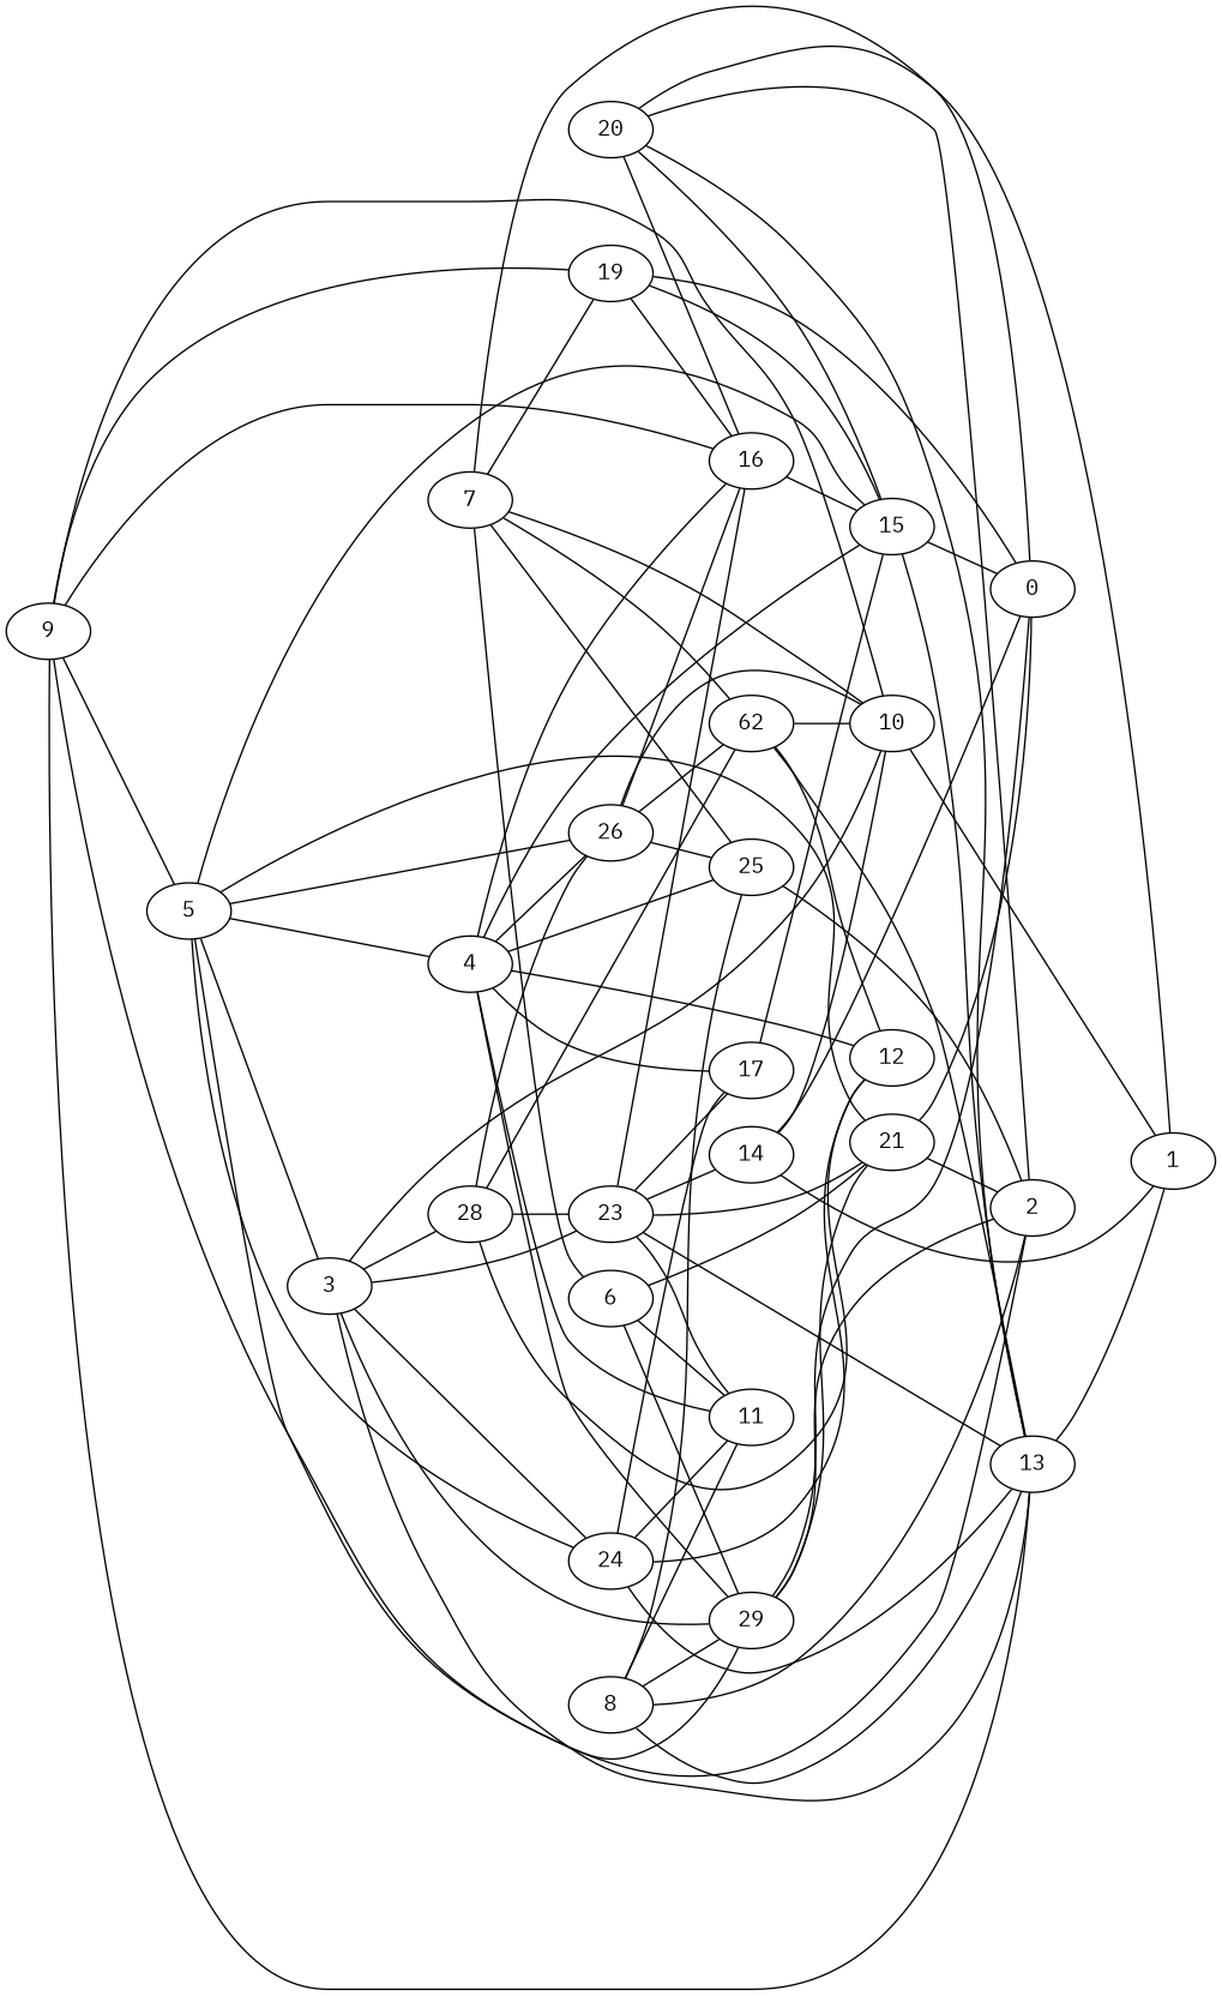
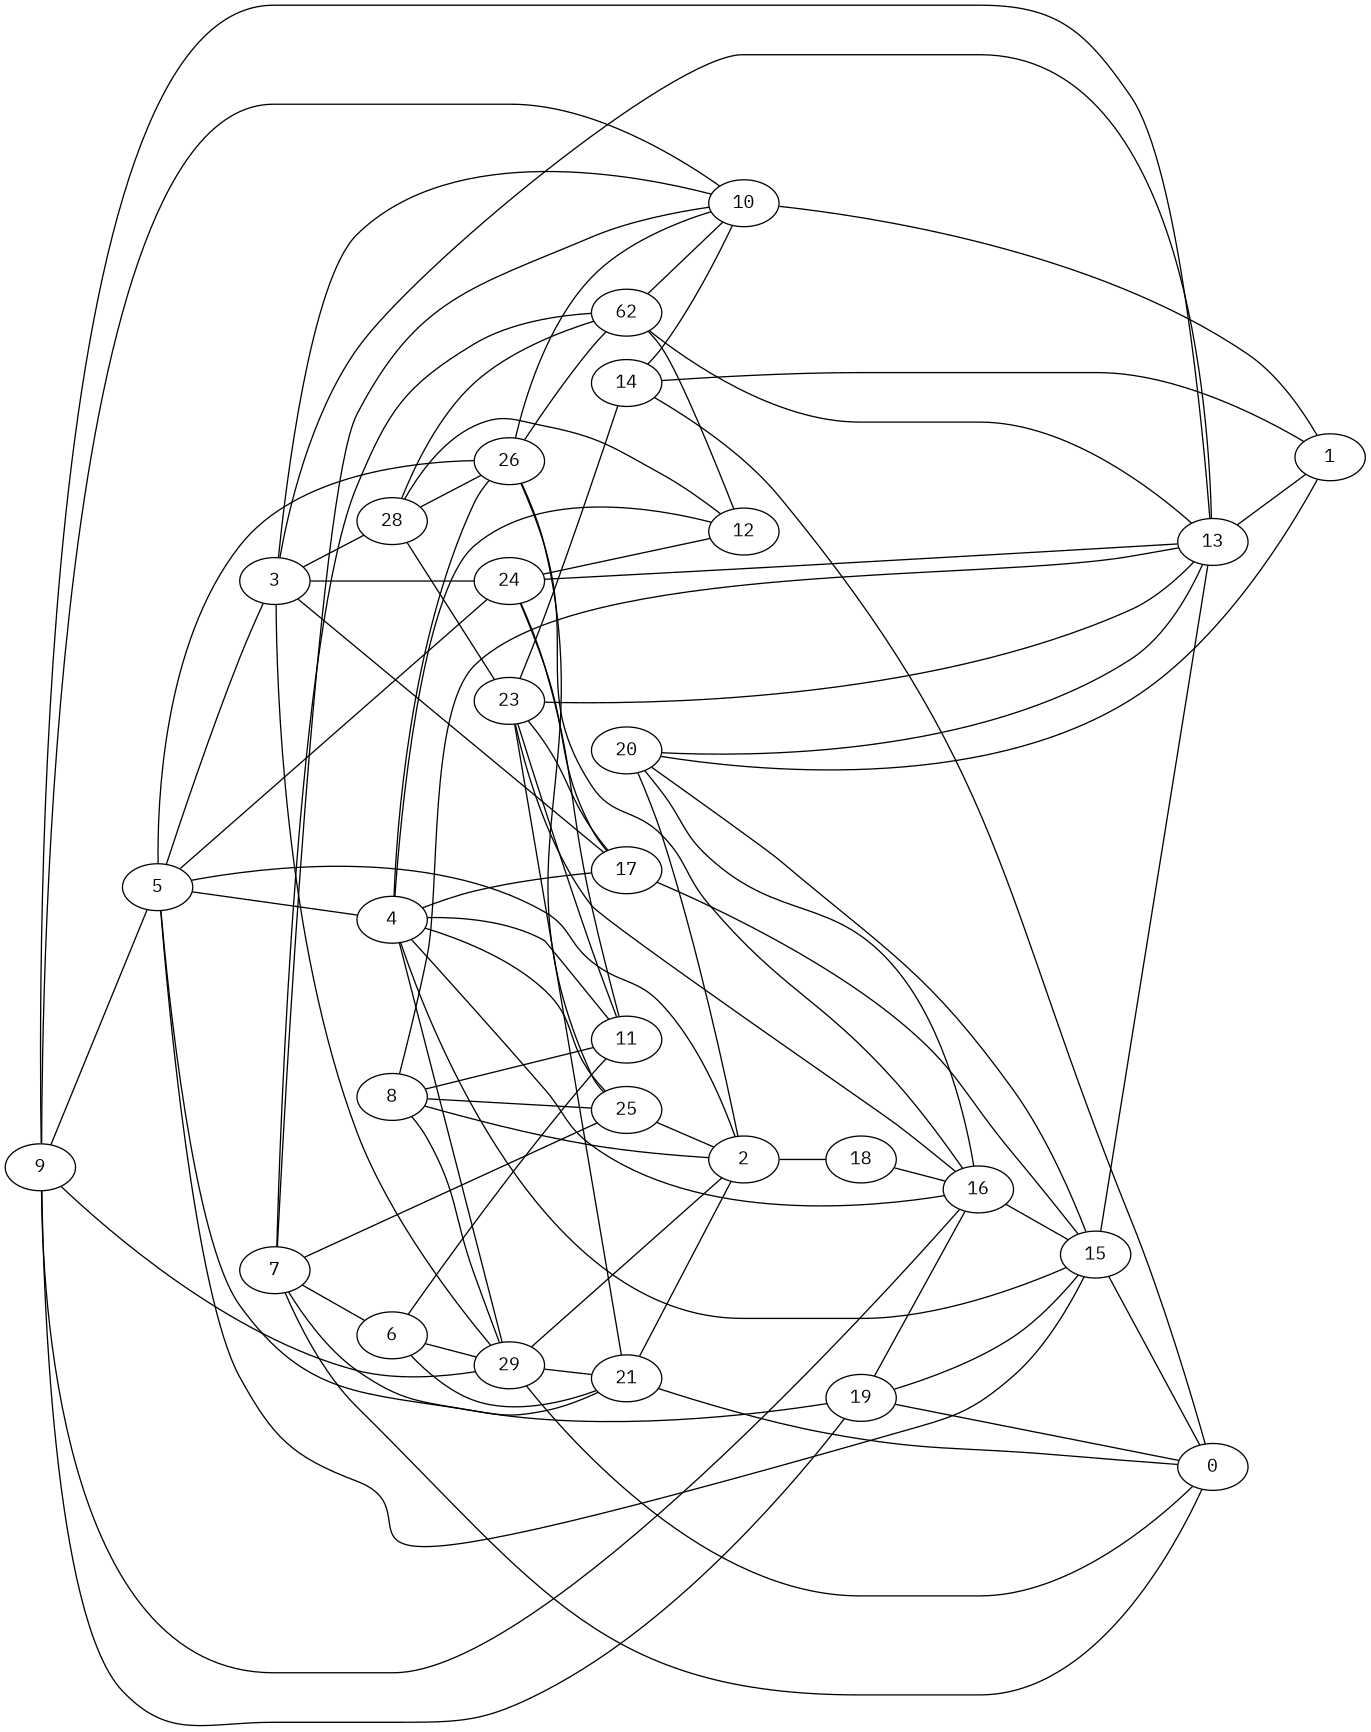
  digraph {
    fontname="IBM Plex Mono"
    rankdir=LR
    node [fontname="IBM Plex Mono"]
    edge [color=black dir=none fontname="IBM Plex Mono"]
    16
    15
    13
    0
    2
+   18
    9
    10
    5
    19
    29
    1
    3
    24
    26
    4
    21
    n18 [label=62]
    12
    7
    25
    6
    11
    28
    23
    17
    14
    20
    8
    subgraph sub_1 {
      16
      15
      13
      0
      2
+     18
      9
      10
      5
      19
      29
      1
      3
      24
      26
      4
      21
      n18
      12
      7
      25
      6
      11
      28
      23
      17
      14
      20
      8
    }
    16 -> 15
    15 -> 13
    15 -> 0
    13 -> 1
+   2 -> 18
+   18 -> 16
    9 -> 16
    9 -> 13
    9 -> 10
    9 -> 5
    9 -> 19
    9 -> 29
    10 -> 1
    5 -> 15
    5 -> 2
    5 -> 3
    5 -> 24
    5 -> 26
    5 -> 4
    5 -> 21
    19 -> 16
    19 -> 15
    19 -> 0
    29 -> 0
    29 -> 2
    29 -> 21
    3 -> 13
    3 -> 10
    3 -> 29
    3 -> 24
    3 -> 28
-   3 -> 23
+   3 -> 17
    24 -> 13
    24 -> 12
    24 -> 11
    24 -> 17
    26 -> 16
    26 -> 10
    26 -> n18
    26 -> 25
    4 -> 16
    4 -> 15
    4 -> 29
    4 -> 26
    4 -> 12
    4 -> 25
    4 -> 11
    4 -> 17
    21 -> 0
    21 -> 2
    n18 -> 13
    n18 -> 10
    n18 -> 12
    7 -> 0
    7 -> 10
    7 -> 19
    7 -> n18
    7 -> 25
    7 -> 6
    25 -> 2
    6 -> 29
    6 -> 21
    6 -> 11
    28 -> 26
    28 -> n18
    28 -> 12
    28 -> 23
    23 -> 16
    23 -> 13
    23 -> 21
    23 -> 11
    23 -> 17
    23 -> 14
    17 -> 15
    14 -> 0
    14 -> 10
    14 -> 1
    20 -> 16
    20 -> 15
    20 -> 13
    20 -> 2
    20 -> 1
    8 -> 13
    8 -> 2
    8 -> 29
    8 -> 25
    8 -> 11
  }
